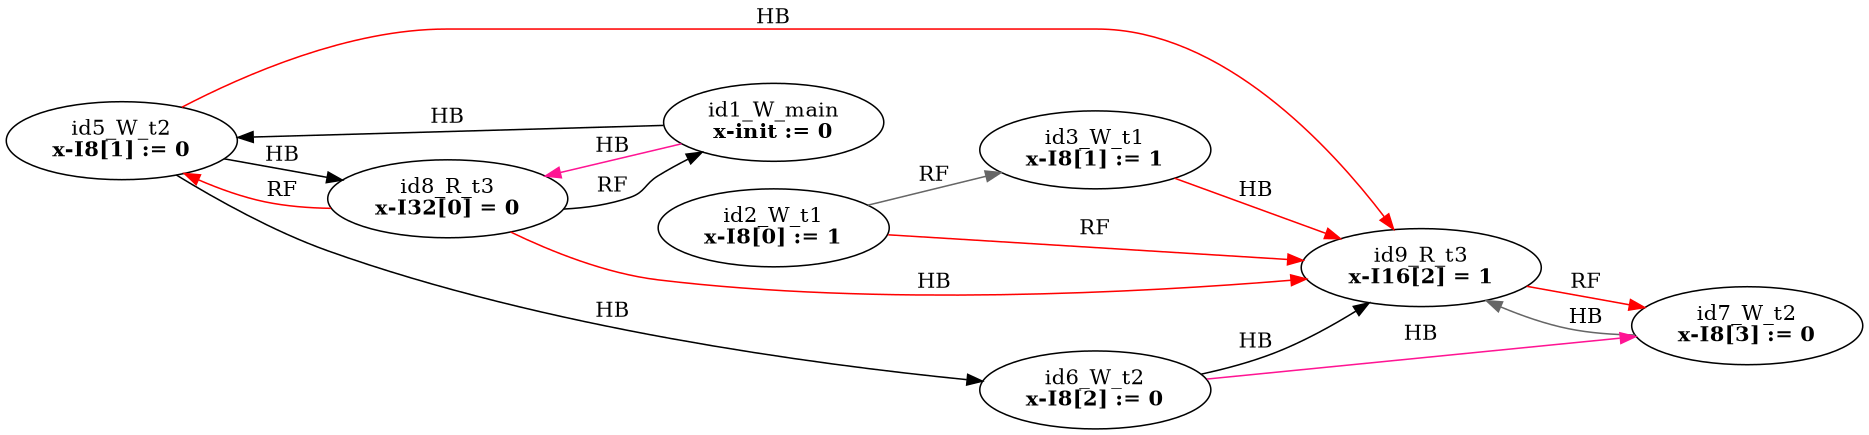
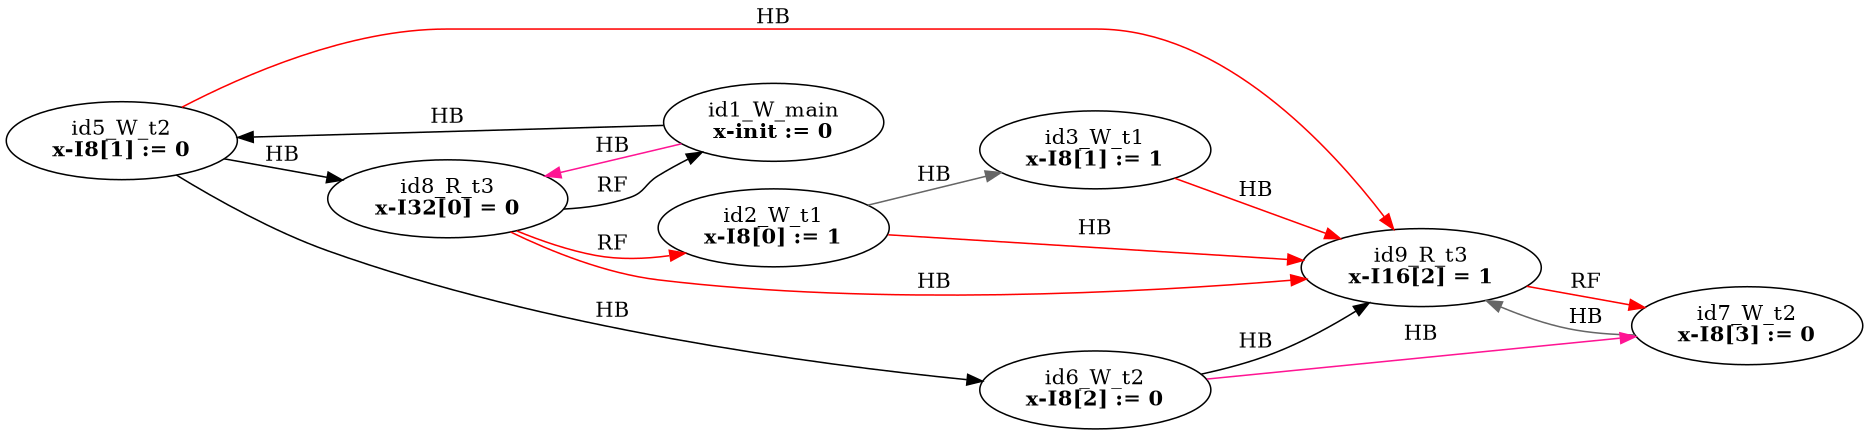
  digraph {
    rankdir=LR
    splines=true
    edge [color=red]
    n1 [label=<id2_W_t1<br/><B>x-I8[0] := 1</B>>]
    n2 [label=<id3_W_t1<br/><B>x-I8[1] := 1</B>>]
    n3 [label=<id9_R_t3<br/><B>x-I16[2] = 1</B>>]
    n4 [label=<id7_W_t2<br/><B>x-I8[3] := 0</B>>]
    n5 [label=<id5_W_t2<br/><B>x-I8[1] := 0</B>>]
    n6 [label=<id6_W_t2<br/><B>x-I8[2] := 0</B>>]
    n7 [label=<id8_R_t3<br/><B>x-I32[0] = 0</B>>]
    n8 [label=<id1_W_main<br/><B>x-init := 0</B>>]
-   n1 -> n2 [color=gray40 label=RF]
-   n1 -> n3 [label=RF]
+   n1 -> n2 [color=gray40 label=HB]
+   n1 -> n3 [label=HB]
    n2 -> n3 [label=HB]
    n3 -> n4 [label=RF]
    n4 -> n3 [color=gray40 label=HB]
    n5 -> n3 [label=HB]
    n5 -> n6 [color=black label=HB]
    n5 -> n7 [color=black label=HB]
    n6 -> n3 [color=black label=HB]
    n6 -> n4 [color=deeppink label=HB]
    n7 -> n3 [label=HB]
-   n7 -> n5 [label=RF]
+   n7 -> n1 [label=RF]
    n7 -> n8 [color=black label=RF]
    n8 -> n5 [color=black label=HB]
    n8 -> n7 [color=deeppink label=HB]
  }
